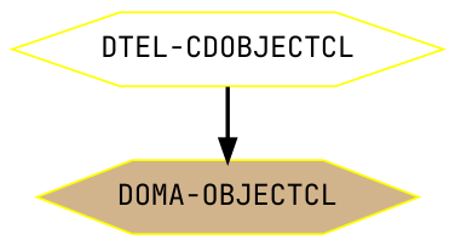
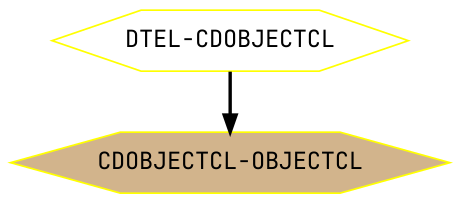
  digraph {
    fontname="JetBrains Mono"
    node [color=yellow shape=hexagon style=filled fontname="JetBrains Mono"]
    "DTEL-CDOBJECTCL" [fillcolor=white]
-   "DOMA-OBJECTCL" [fillcolor=tan]
+   "DOMA-OBJECTCL" [fillcolor=tan label="CDOBJECTCL-OBJECTCL"]
    "DTEL-CDOBJECTCL" -> "DOMA-OBJECTCL" [color=black style=bold fontname="JetBrains Mono"]
  }
